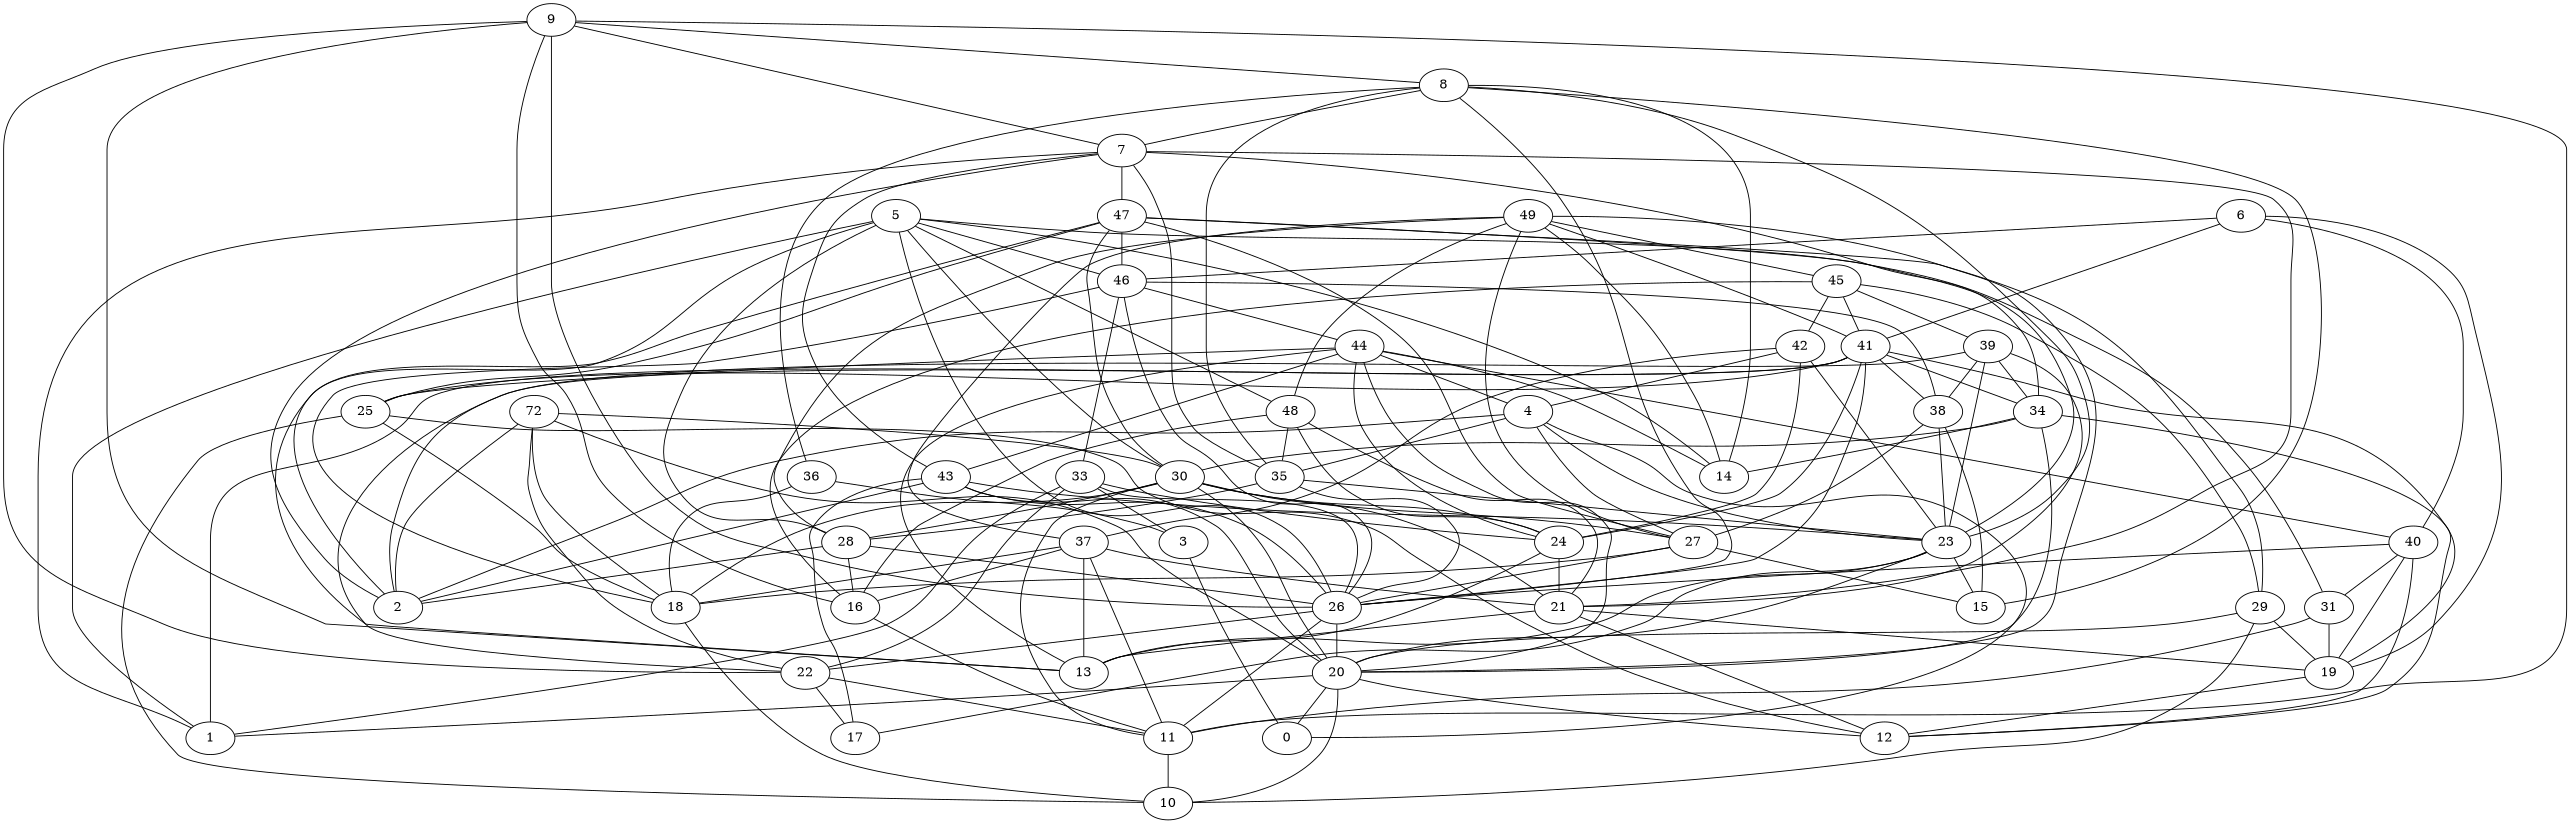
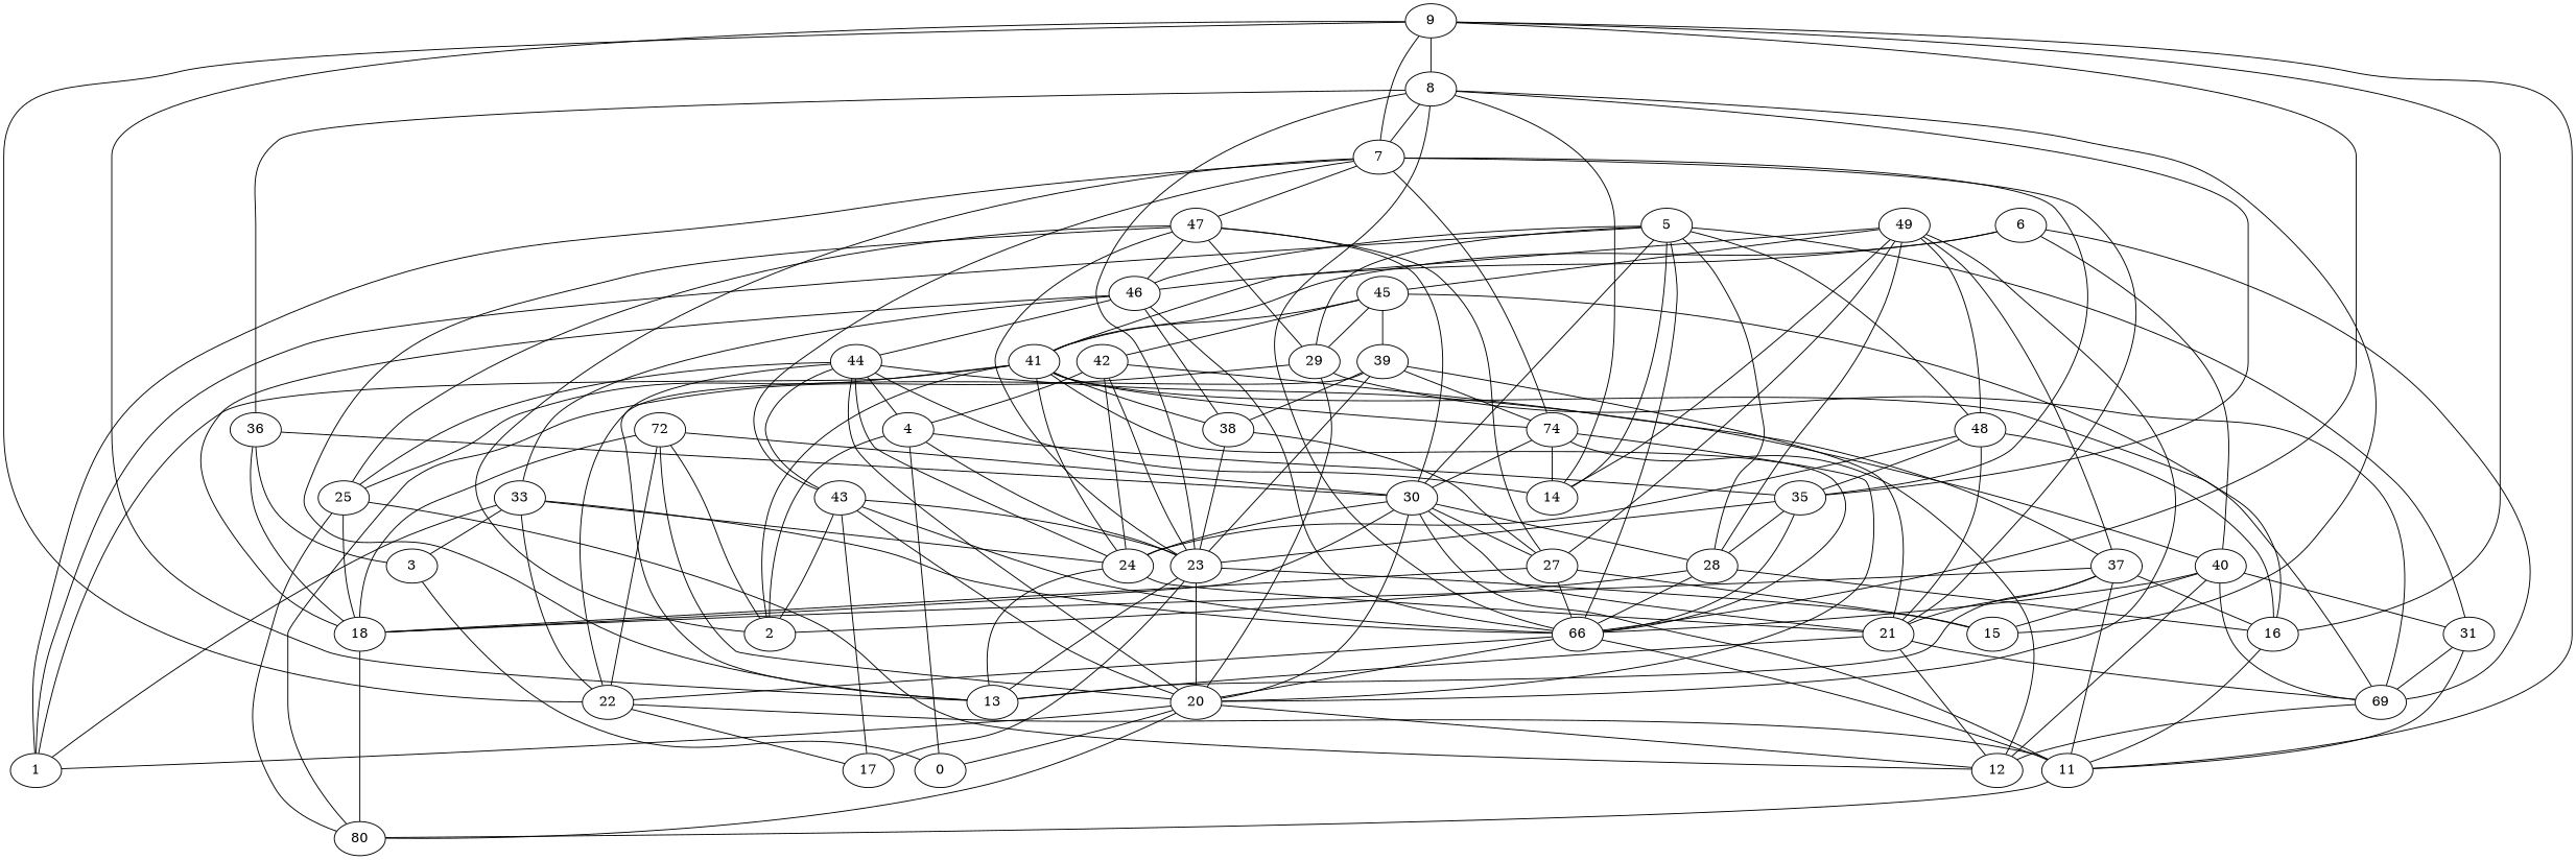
  digraph {
    edge [color=black dir=none]
    7
    43
    21
    2
    1
    47
    35
-   34
-   26
+   34 [label=74]
+   26 [label=66]
    23
    20
    17
    13
-   19
+   19 [label=69]
    12
    5
    46
    28
    30
    48
    31
    14
    11
    22
    38
    18
    44
    33
    16
    41
    24
    25
    27
-   10
+   10 [label=80]
    36
    3
    0
    37
    15
    29
    9
    8
    4
    40
    39
    n46 [label=72]
    42
    49
    45
    6
    subgraph sub_1 {
      7
      43
      21
      2
      1
      47
      35
      34
      26
      23
      20
      17
      13
      19
      12
      5
      46
      28
      30
      48
      31
      14
      11
      22
      38
      18
      44
      33
      16
      41
      24
      25
      27
      10
      36
      3
      0
      37
      15
      29
      9
      8
      4
      40
      39
      n46
      42
      49
      45
      6
    }
    7 -> 43
    7 -> 21
    7 -> 2
    7 -> 1
    7 -> 47
    7 -> 35
    7 -> 34
    43 -> 2
    43 -> 26
    43 -> 23
    43 -> 20
    43 -> 17
    21 -> 13
    21 -> 19
    21 -> 12
    47 -> 23
    47 -> 13
    47 -> 46
    47 -> 30
    47 -> 25
    47 -> 27
    47 -> 29
    35 -> 26
    35 -> 23
    35 -> 28
    34 -> 20
    34 -> 12
    34 -> 30
    34 -> 14
    26 -> 20
    26 -> 11
    26 -> 22
    23 -> 20
    23 -> 17
    23 -> 13
    23 -> 15
    20 -> 1
    20 -> 12
    20 -> 10
    20 -> 0
    19 -> 12
-   5 -> 2
+   5 -> 29
    5 -> 1
    5 -> 26
    5 -> 46
    5 -> 28
    5 -> 30
    5 -> 48
    5 -> 31
    5 -> 14
    46 -> 26
    46 -> 38
    46 -> 18
    46 -> 44
    46 -> 33
    28 -> 2
    28 -> 26
    28 -> 16
    30 -> 21
    30 -> 20
    30 -> 28
    30 -> 11
    30 -> 18
    30 -> 24
    30 -> 27
    48 -> 21
    48 -> 35
    48 -> 16
    48 -> 24
    31 -> 19
    31 -> 11
    11 -> 10
    22 -> 17
    22 -> 11
    38 -> 23
    38 -> 27
    18 -> 10
    44 -> 43
    44 -> 20
    44 -> 13
    44 -> 14
    44 -> 24
    44 -> 25
    44 -> 4
    44 -> 40
    33 -> 1
    33 -> 26
    33 -> 22
    33 -> 24
    33 -> 3
    16 -> 11
    41 -> 2
    41 -> 1
    41 -> 34
    41 -> 26
    41 -> 19
    41 -> 38
    41 -> 24
    41 -> 25
    24 -> 21
    24 -> 13
    25 -> 12
    25 -> 18
    25 -> 10
    27 -> 26
    27 -> 18
    27 -> 15
+   36 -> 30
    36 -> 18
    36 -> 3
    3 -> 0
    37 -> 21
    37 -> 13
    37 -> 11
    37 -> 18
    37 -> 16
    29 -> 20
    29 -> 19
    29 -> 10
    9 -> 7
    9 -> 26
    9 -> 13
    9 -> 11
    9 -> 22
    9 -> 16
    9 -> 8
    8 -> 7
    8 -> 35
    8 -> 26
    8 -> 23
    8 -> 14
    8 -> 36
    8 -> 15
    4 -> 2
    4 -> 35
    4 -> 23
-   4 -> 27
    4 -> 0
    40 -> 26
    40 -> 19
    40 -> 12
    40 -> 31
-   38 -> 15
+   40 -> 15
    39 -> 21
    39 -> 34
    39 -> 23
    39 -> 22
    39 -> 38
    n46 -> 2
    n46 -> 20
    n46 -> 30
    n46 -> 22
    n46 -> 18
    42 -> 23
    42 -> 24
    42 -> 37
    42 -> 4
    49 -> 20
    49 -> 28
    49 -> 48
    49 -> 14
    49 -> 41
    49 -> 27
    49 -> 37
    49 -> 45
    45 -> 16
    45 -> 41
    45 -> 29
    45 -> 39
    45 -> 42
    6 -> 19
    6 -> 46
    6 -> 41
    6 -> 40
  }
